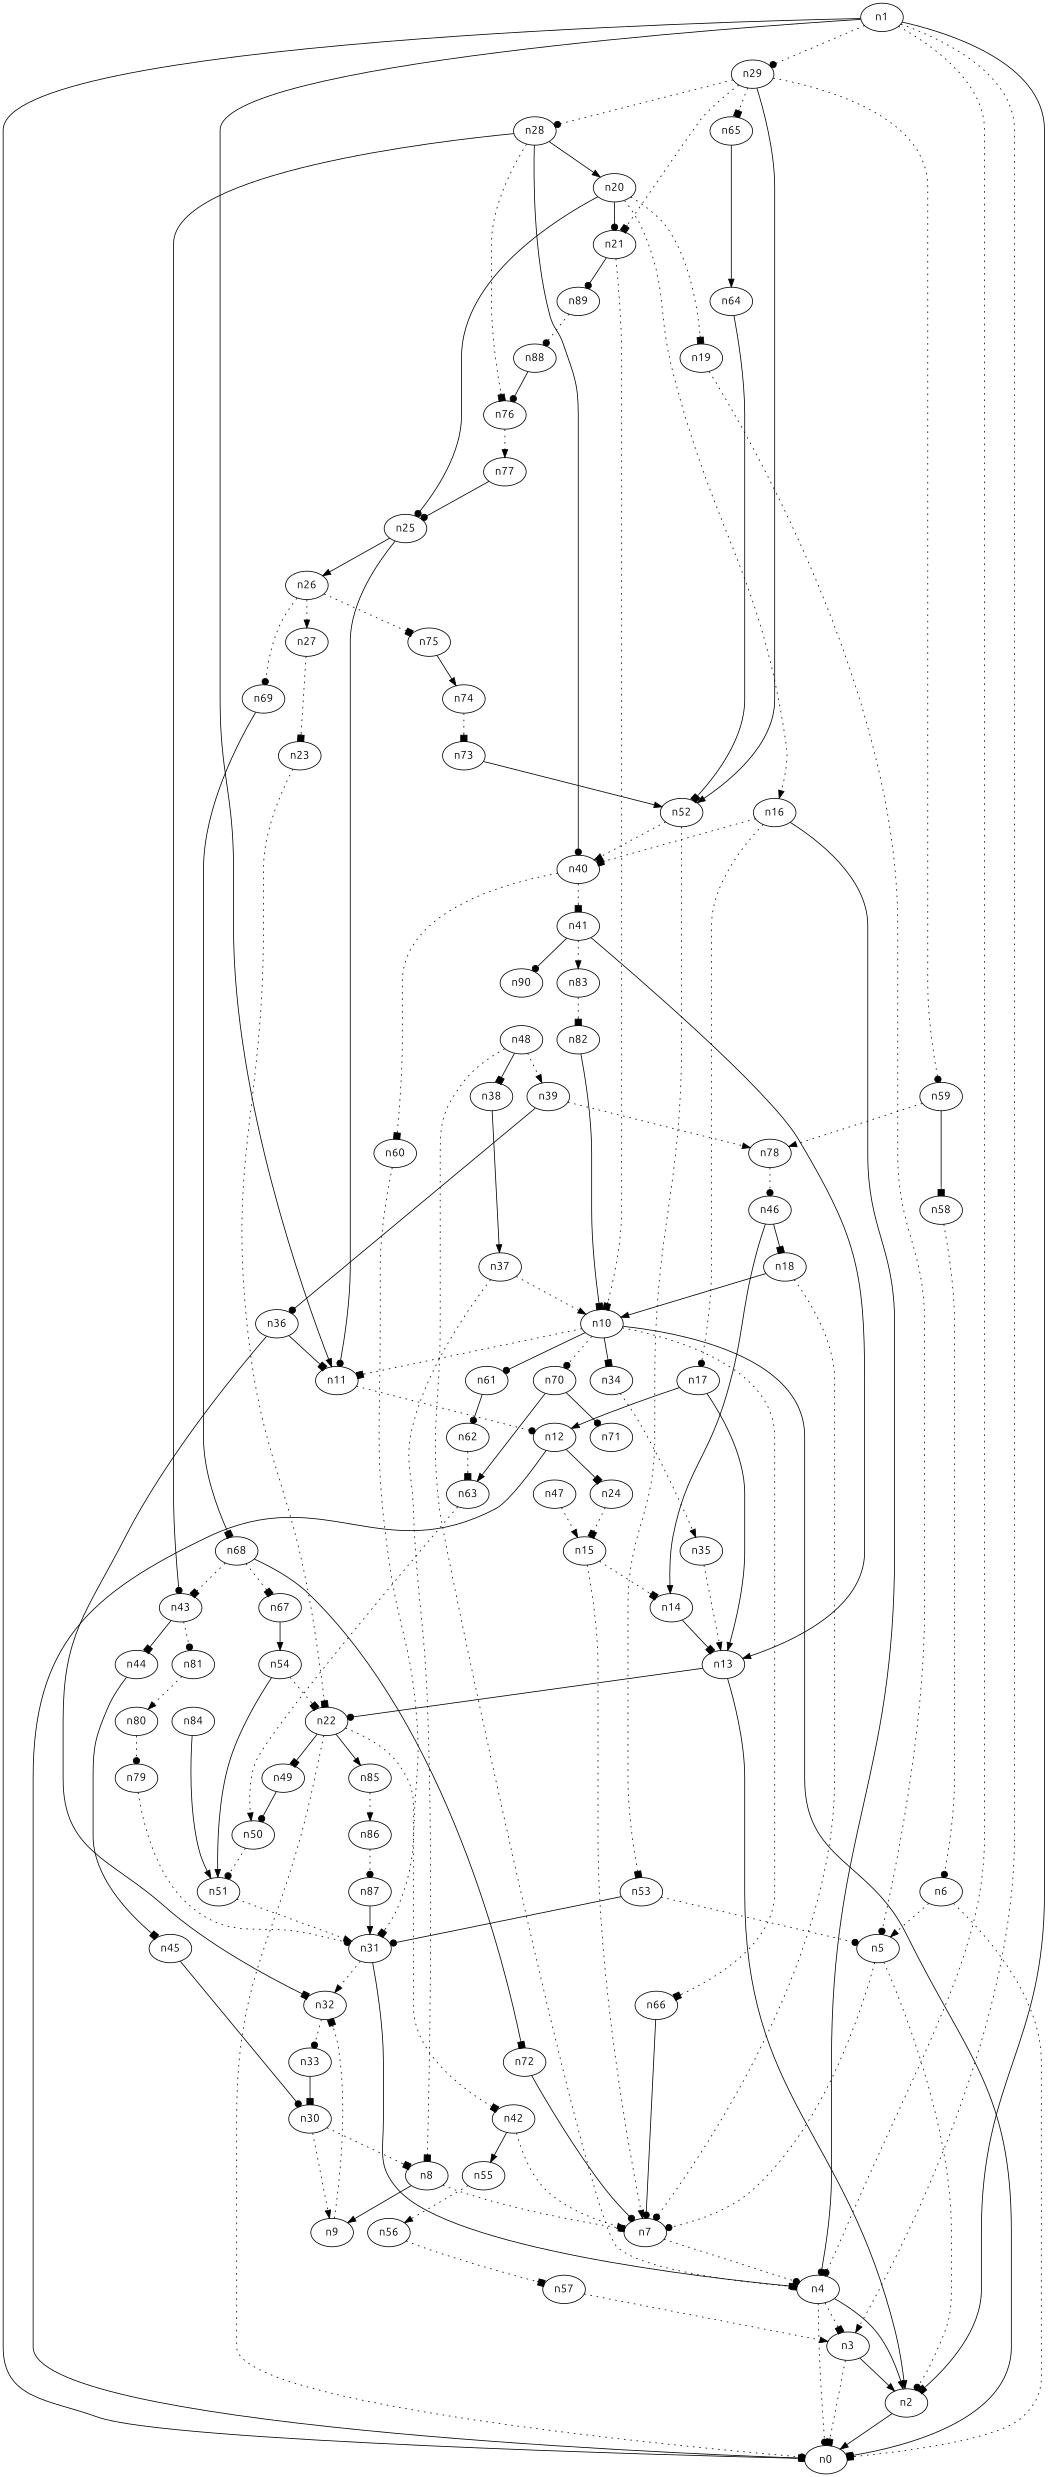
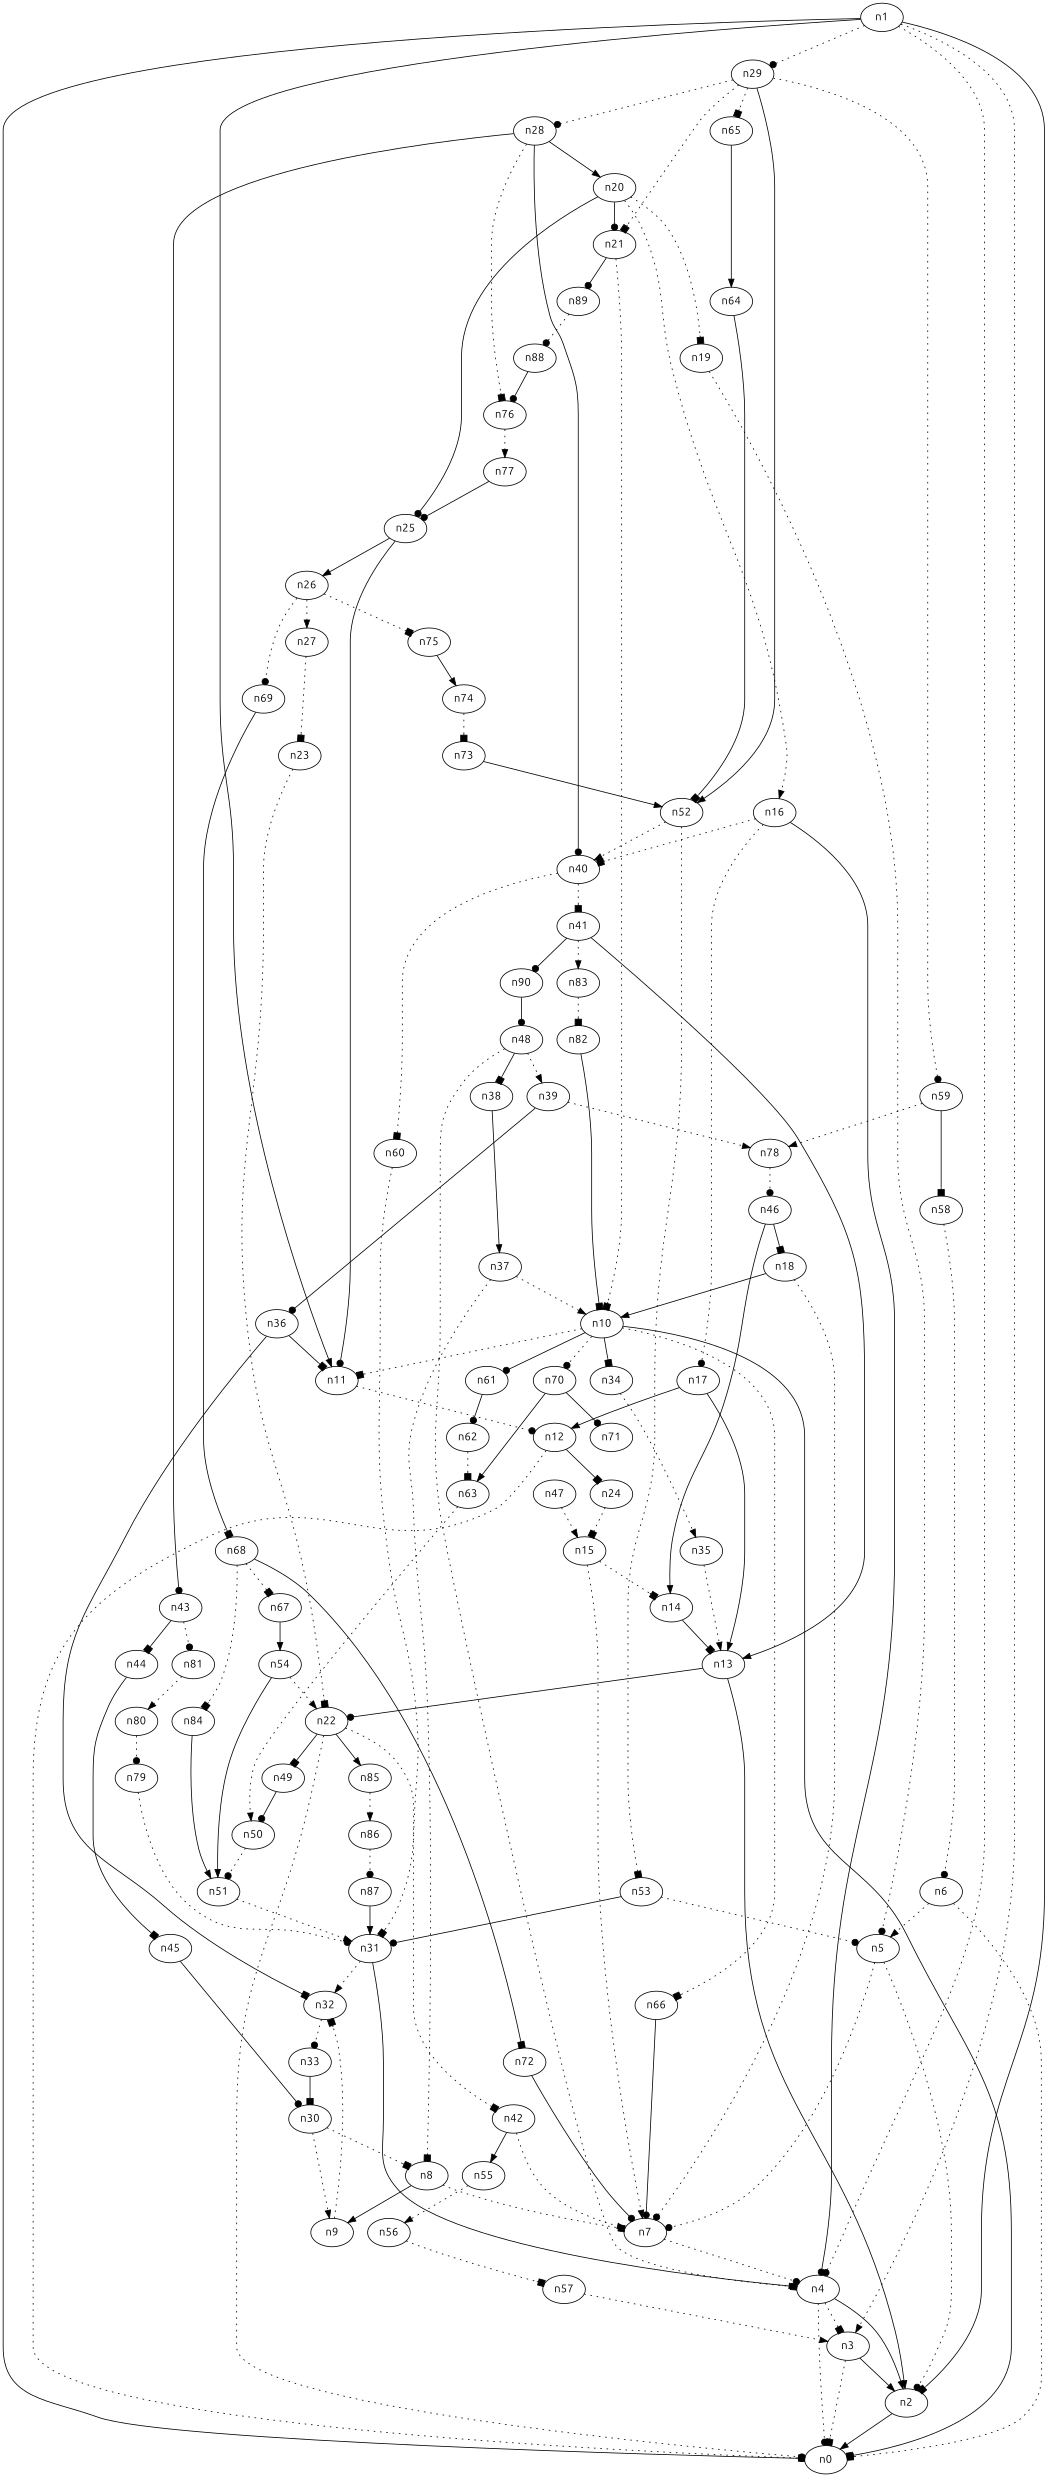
  digraph {
    fontname=Ubuntu
    node [fontname=Ubuntu]
    edge [arrowhead=box fontname=Ubuntu style=dotted]
    n1
    n0
    n2
    n3
    n4
    n11
    n29
    n12
    n21
    n28
    n52
    n59
    n65
    n24
    n10
    n89
    n40
    n20
    n43
    n76
    n53
    n58
    n78
    n64
    n5
    n7
    n6
    n8
    n9
    n32
    n34
    n61
    n66
    n70
    n35
    n62
    n71
    n63
    n13
    n15
    n14
    n22
    n23
    n42
    n49
    n85
    n16
    n17
    n41
    n60
    n83
    n90
    n31
    n18
    n19
    n25
    n26
    n88
    n27
    n69
    n75
    n55
    n50
    n86
    n56
    n51
    n87
    n68
    n74
    n67
    n72
    n84
    n73
    n44
    n81
    n77
    n45
    n80
    n46
    n30
    n33
    n36
    n37
    n38
    n39
    n82
    n48
    n57
    n79
    n47
    n54
    n1 -> n0 [arrowhead=dot style=solid]
    n1 -> n2 [style=solid]
    n1 -> n3 [arrowhead=normal]
    n1 -> n4 [arrowhead=dot]
    n1 -> n11 [arrowhead=normal style=solid]
    n1 -> n29 [arrowhead=dot]
    n2 -> n0 [arrowhead=normal style=solid]
    n3 -> n0
    n3 -> n2 [arrowhead=normal style=solid]
    n4 -> n0 [arrowhead=dot]
    n4 -> n2 [arrowhead=normal style=solid]
    n4 -> n3
    n11 -> n12 [arrowhead=dot]
    n29 -> n21
    n29 -> n28 [arrowhead=dot]
    n29 -> n52 [arrowhead=normal style=solid]
    n29 -> n59 [arrowhead=dot]
    n29 -> n65
-   n12 -> n0 [style=solid]
+   n12 -> n0
    n12 -> n24 [style=solid]
    n21 -> n10
    n21 -> n89 [arrowhead=dot style=solid]
    n28 -> n40 [arrowhead=dot style=solid]
    n28 -> n20 [arrowhead=normal style=solid]
    n28 -> n43 [arrowhead=dot style=solid]
    n28 -> n76
    n52 -> n40 [arrowhead=normal]
    n52 -> n53
    n59 -> n58 [style=solid]
    n59 -> n78 [arrowhead=normal]
    n65 -> n64 [arrowhead=normal style=solid]
    n24 -> n15
    n10 -> n0 [style=solid]
    n10 -> n11
    n10 -> n34 [style=solid]
    n10 -> n61 [arrowhead=dot style=solid]
    n10 -> n66
    n10 -> n70 [arrowhead=dot]
    n89 -> n88 [arrowhead=dot]
    n40 -> n41
    n40 -> n60
    n20 -> n21 [arrowhead=dot style=solid]
    n20 -> n16 [arrowhead=normal]
    n20 -> n19
    n20 -> n25 [arrowhead=dot style=solid]
    n43 -> n44 [style=solid]
    n43 -> n81 [arrowhead=dot]
    n76 -> n77 [arrowhead=normal]
    n53 -> n5 [arrowhead=dot]
    n53 -> n31 [arrowhead=dot style=solid]
    n58 -> n6 [arrowhead=dot]
    n78 -> n46 [arrowhead=dot]
    n64 -> n52 [style=solid]
    n5 -> n2 [arrowhead=dot]
    n5 -> n7 [arrowhead=dot]
    n7 -> n4 [arrowhead=dot]
    n6 -> n0
    n6 -> n5 [arrowhead=normal]
    n8 -> n7
    n8 -> n9 [arrowhead=normal style=solid]
    n9 -> n32
    n32 -> n33 [arrowhead=dot]
    n34 -> n35 [arrowhead=normal]
    n61 -> n62 [arrowhead=dot style=solid]
    n66 -> n7 [arrowhead=dot style=solid]
    n70 -> n71 [arrowhead=dot style=solid]
    n70 -> n63 [arrowhead=normal style=solid]
    n35 -> n13 [arrowhead=normal]
    n62 -> n63
    n63 -> n50 [arrowhead=normal]
    n13 -> n2 [arrowhead=normal style=solid]
    n13 -> n22 [arrowhead=dot style=solid]
    n15 -> n7 [arrowhead=normal]
    n15 -> n14
    n14 -> n13 [style=solid]
    n22 -> n0 [arrowhead=dot]
    n22 -> n42
    n22 -> n49 [style=solid]
    n22 -> n85 [arrowhead=normal style=solid]
    n23 -> n22
    n42 -> n7 [arrowhead=normal]
    n42 -> n55 [arrowhead=normal style=solid]
    n49 -> n50 [arrowhead=dot style=solid]
    n85 -> n86 [arrowhead=normal]
    n16 -> n4 [arrowhead=dot style=solid]
    n16 -> n40
    n16 -> n17 [arrowhead=dot]
    n17 -> n12 [arrowhead=normal style=solid]
    n17 -> n13 [arrowhead=normal style=solid]
    n41 -> n13 [arrowhead=normal style=solid]
    n41 -> n83 [arrowhead=normal]
    n41 -> n90 [arrowhead=dot style=solid]
    n60 -> n31
    n83 -> n82
+   n90 -> n48 [arrowhead=dot style=solid]
    n31 -> n4 [arrowhead=normal style=solid]
    n31 -> n32 [arrowhead=normal]
    n18 -> n10 [arrowhead=normal style=solid]
    n18 -> n7 [arrowhead=dot]
    n19 -> n5 [arrowhead=dot]
    n25 -> n11 [arrowhead=dot style=solid]
    n25 -> n26 [arrowhead=normal style=solid]
    n26 -> n27 [arrowhead=normal]
    n26 -> n69 [arrowhead=dot]
    n26 -> n75
    n88 -> n76 [arrowhead=dot style=solid]
    n27 -> n23
    n69 -> n68 [style=solid]
    n75 -> n74 [arrowhead=normal style=solid]
    n55 -> n56 [arrowhead=normal]
    n50 -> n51 [arrowhead=dot]
    n86 -> n87 [arrowhead=dot]
    n56 -> n57
    n51 -> n31 [arrowhead=normal]
    n87 -> n31 [arrowhead=normal style=solid]
    n68 -> n67
    n68 -> n72 [style=solid]
-   n68 -> n43
+   n68 -> n84
    n74 -> n73
    n67 -> n54 [arrowhead=normal style=solid]
    n72 -> n7 [arrowhead=dot style=solid]
    n84 -> n51 [arrowhead=normal style=solid]
    n73 -> n52 [arrowhead=normal style=solid]
    n44 -> n45 [style=solid]
    n81 -> n80 [arrowhead=normal]
    n77 -> n25 [arrowhead=dot style=solid]
    n45 -> n30 [arrowhead=dot style=solid]
    n80 -> n79 [arrowhead=dot]
    n46 -> n14 [arrowhead=normal style=solid]
    n46 -> n18 [style=solid]
    n30 -> n8
    n30 -> n9 [arrowhead=normal]
    n33 -> n30 [style=solid]
    n36 -> n11 [style=solid]
    n36 -> n32 [style=solid]
    n37 -> n10 [arrowhead=normal]
    n37 -> n8
    n38 -> n37 [arrowhead=normal style=solid]
    n39 -> n78 [arrowhead=normal]
    n39 -> n36 [arrowhead=dot style=solid]
    n82 -> n10 [style=solid]
    n48 -> n4
    n48 -> n38 [style=solid]
    n48 -> n39 [arrowhead=normal]
    n57 -> n3 [arrowhead=normal]
    n79 -> n31 [arrowhead=dot]
    n47 -> n15 [arrowhead=normal]
-   n54 -> n22
+   n54 -> n22 [arrowhead=normal]
    n54 -> n51 [arrowhead=normal style=solid]
  }
